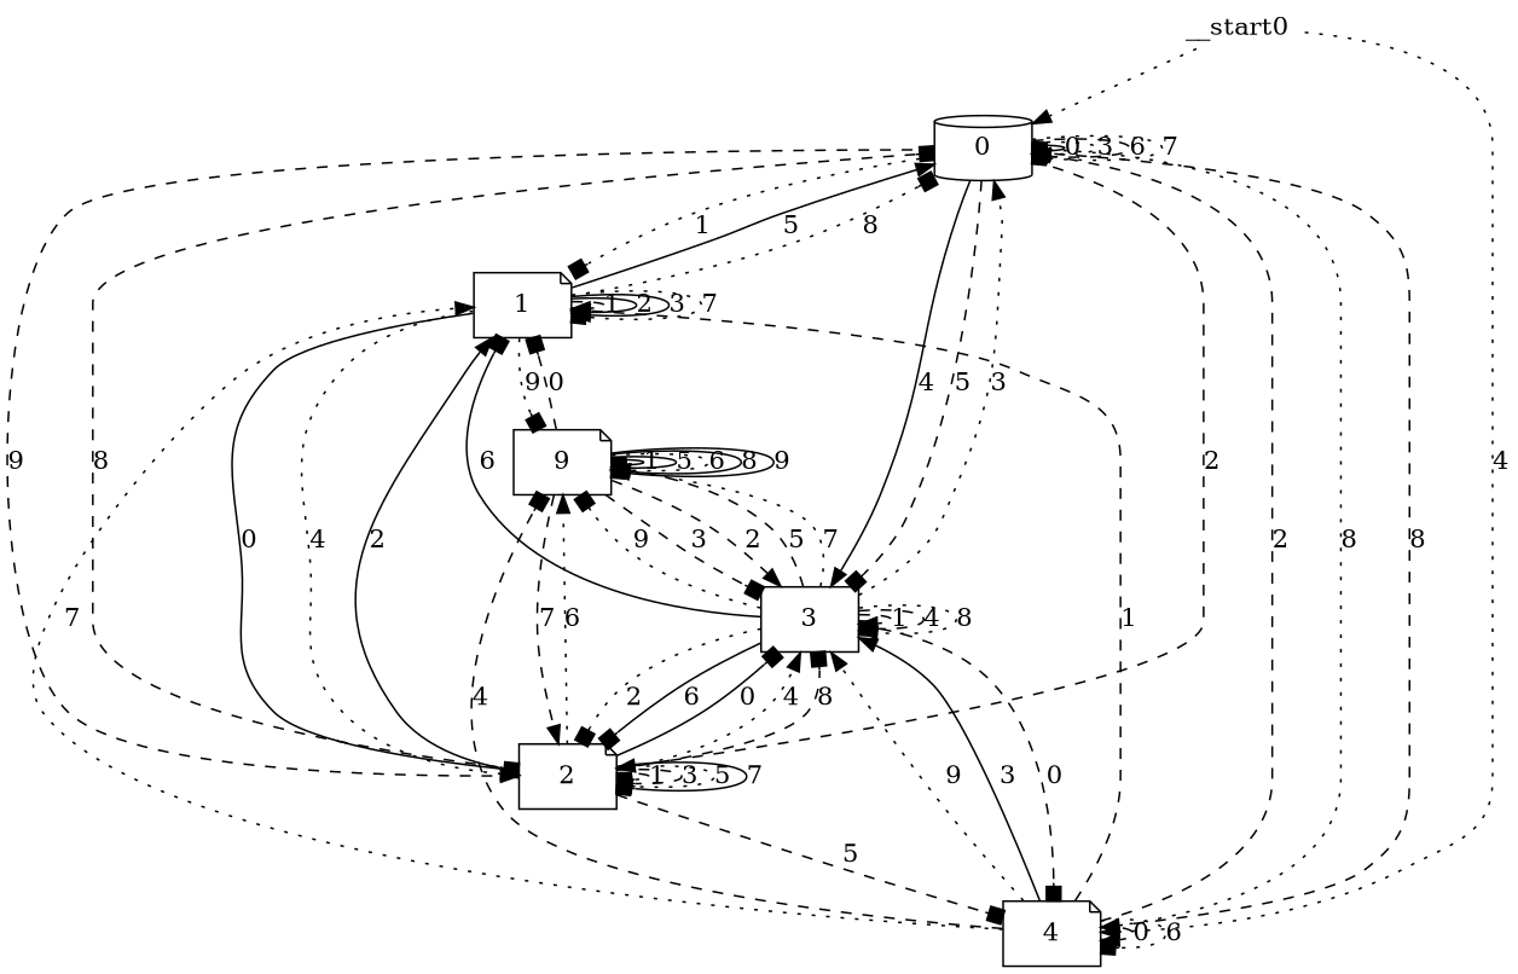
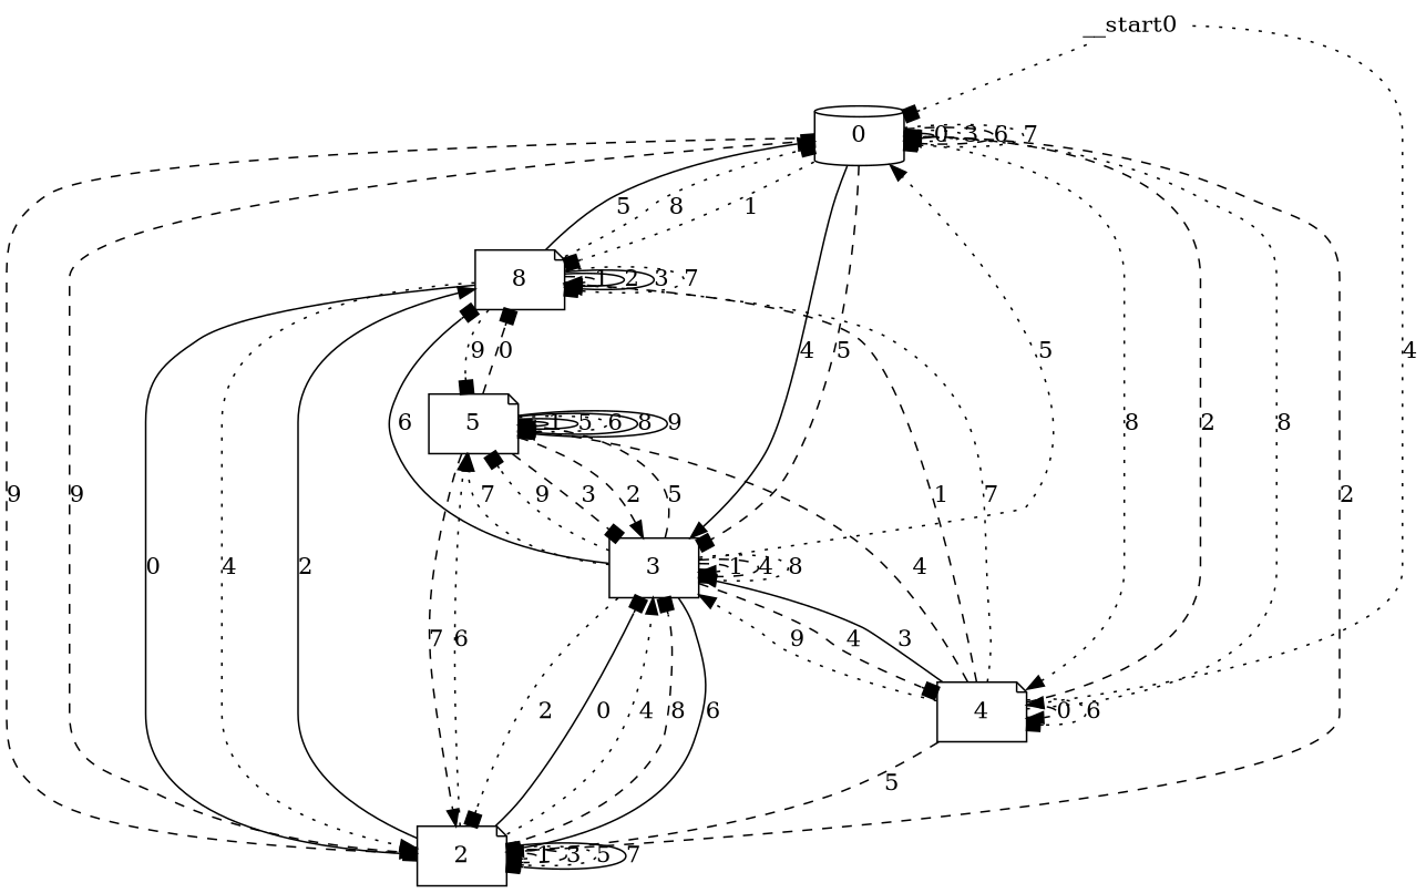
  digraph {
    node [shape=note]
    edge [arrowhead=box style=dotted]
    n1 [label=0 shape=cylinder]
-   n2 [label=1]
+   n2 [label=8]
    n3 [label=2]
    n4 [label=3 shape=box]
    n5 [label=4]
-   n6 [label=9]
+   n6 [label=5]
    __start0 [height=0 shape=none width=0]
    n1 -> n1 [label=0 style=solid]
    n1 -> n1 [arrowhead=normal label=3]
    n1 -> n1 [label=6 style=dashed]
    n1 -> n1 [label=7]
    n1 -> n2 [label=1]
    n1 -> n3 [arrowhead=normal label=2 style=dashed]
    n1 -> n3 [arrowhead=normal label=9 style=dashed]
    n1 -> n4 [arrowhead=normal label=4 style=solid]
    n1 -> n4 [label=5 style=dashed]
-   n1 -> n5 [arrowhead=normal label=8 style=dashed]
+   n1 -> n5 [arrowhead=normal label=8]
    n2 -> n1 [arrowhead=normal label=5 style=solid]
    n2 -> n1 [label=8]
    n2 -> n2 [arrowhead=normal label=1 style=dashed]
    n2 -> n2 [arrowhead=normal label=2 style=solid]
    n2 -> n2 [arrowhead=normal label=3 style=solid]
    n2 -> n2 [label=7]
    n2 -> n3 [label=0 style=solid]
    n2 -> n3 [arrowhead=normal label=4]
    n2 -> n6 [label=9]
-   n3 -> n1 [label=8 style=dashed]
+   n3 -> n1 [label=9 style=dashed]
    n3 -> n2 [arrowhead=normal label=2 style=solid]
    n3 -> n3 [label=1 style=dashed]
    n3 -> n3 [label=3 style=dashed]
    n3 -> n3 [label=5]
    n3 -> n3 [label=7 style=solid]
    n3 -> n4 [label=0 style=solid]
    n3 -> n4 [arrowhead=normal label=4]
    n3 -> n4 [label=8 style=dashed]
    n3 -> n6 [arrowhead=normal label=6]
-   n4 -> n1 [arrowhead=normal label=3]
+   n4 -> n1 [arrowhead=normal label=5]
    n4 -> n2 [label=6 style=solid]
    n4 -> n3 [label=2]
    n4 -> n3 [label=6 style=solid]
    n4 -> n4 [arrowhead=normal label=1 style=dashed]
    n4 -> n4 [label=4 style=dashed]
    n4 -> n4 [arrowhead=normal label=8]
-   n4 -> n5 [label=0 style=dashed]
+   n4 -> n5 [label=4 style=dashed]
    n4 -> n6 [arrowhead=normal label=5 style=dashed]
    n4 -> n6 [arrowhead=normal label=7]
    n4 -> n6 [label=9]
    n5 -> n1 [arrowhead=normal label=2 style=dashed]
    n5 -> n1 [label=8]
    n5 -> n2 [arrowhead=normal label=1 style=dashed]
    n5 -> n2 [arrowhead=normal label=7]
-   n3 -> n5 [label=5 style=dashed]
+   n5 -> n3 [label=5 style=dashed]
    n5 -> n4 [arrowhead=normal label=3 style=solid]
    n5 -> n4 [arrowhead=normal label=9]
    n5 -> n5 [arrowhead=normal label=0 style=dashed]
    n5 -> n5 [label=6]
    n5 -> n6 [label=4 style=dashed]
    n6 -> n2 [label=0 style=dashed]
    n6 -> n3 [arrowhead=normal label=7 style=dashed]
    n6 -> n4 [arrowhead=normal label=2 style=dashed]
    n6 -> n4 [label=3 style=dashed]
    n6 -> n6 [label=1 style=solid]
    n6 -> n6 [label=5 style=solid]
    n6 -> n6 [arrowhead=normal label=6]
    n6 -> n6 [label=8 style=solid]
    n6 -> n6 [arrowhead=normal label=9 style=solid]
-   __start0 -> n1 [arrowhead=normal]
+   __start0 -> n1
    __start0 -> n5 [arrowhead=normal label=4]
  }
